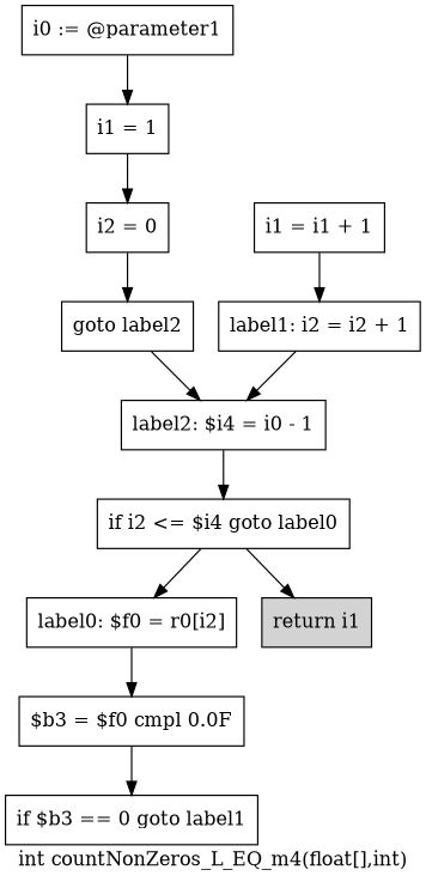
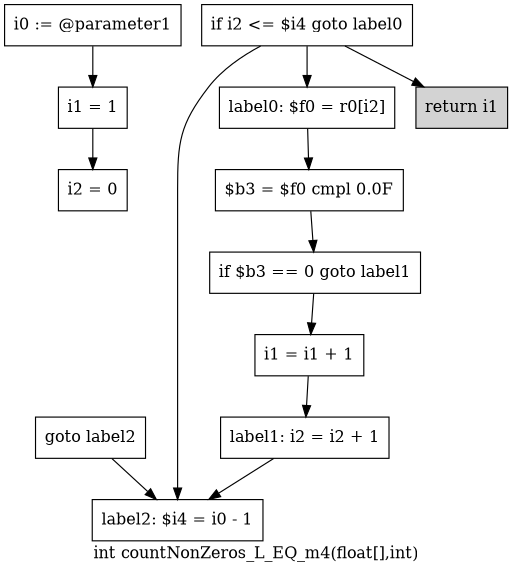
  digraph {
    label="int countNonZeros_L_EQ_m4(float[],int)"
    node [shape=box]
    n1 [label="i0 := @parameter1"]
    n2 [label="i1 = 1"]
    n3 [label="i2 = 0"]
    n4 [label="goto label2"]
    n5 [label="label2: $i4 = i0 - 1"]
    n6 [label="if i2 <= $i4 goto label0"]
    n7 [label="label0: $f0 = r0[i2]"]
    n8 [fillcolor=lightgray label="return i1" style=filled]
    n9 [label="$b3 = $f0 cmpl 0.0F"]
    n10 [label="if $b3 == 0 goto label1"]
    n11 [label="i1 = i1 + 1"]
    n12 [label="label1: i2 = i2 + 1"]
    n1 -> n2
    n2 -> n3
-   n3 -> n4
    n4 -> n5
-   n5 -> n6
+   n6 -> n5
    n6 -> n7
    n6 -> n8
    n7 -> n9
    n9 -> n10
+   n10 -> n11
    n11 -> n12
    n12 -> n5
  }
